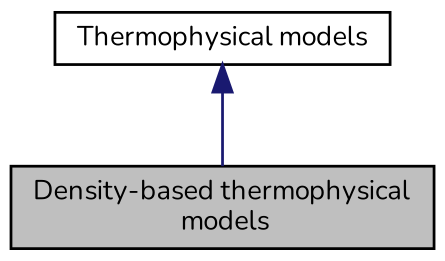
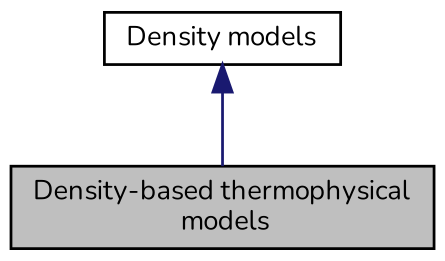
  digraph {
    rankdir=TB
    fontname=Nunito
    node [color=black fontname=Nunito fontsize=10 shape=record]
    n1 [fillcolor=grey75 fontcolor=black height=0.2 label="Density-based thermophysical\l models" style=filled width=0.4]
-   n2 [height=0.2 label="Thermophysical models" width=0.4]
+   n2 [height=0.2 label="Density models" width=0.4]
    n2 -> n1 [color=midnightblue dir=back fontname=Nunito fontsize=10 labelfontname=Helvetica labelfontsize=10 shape=plaintext style=solid]
  }
